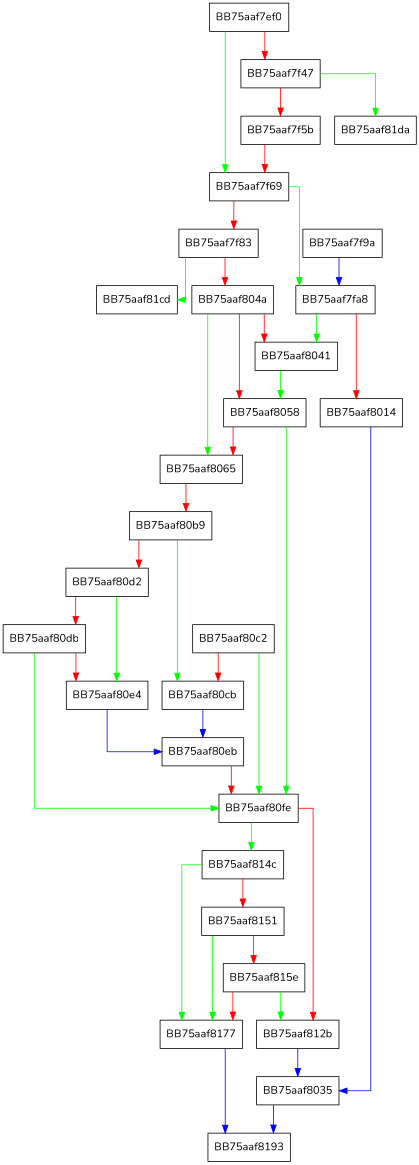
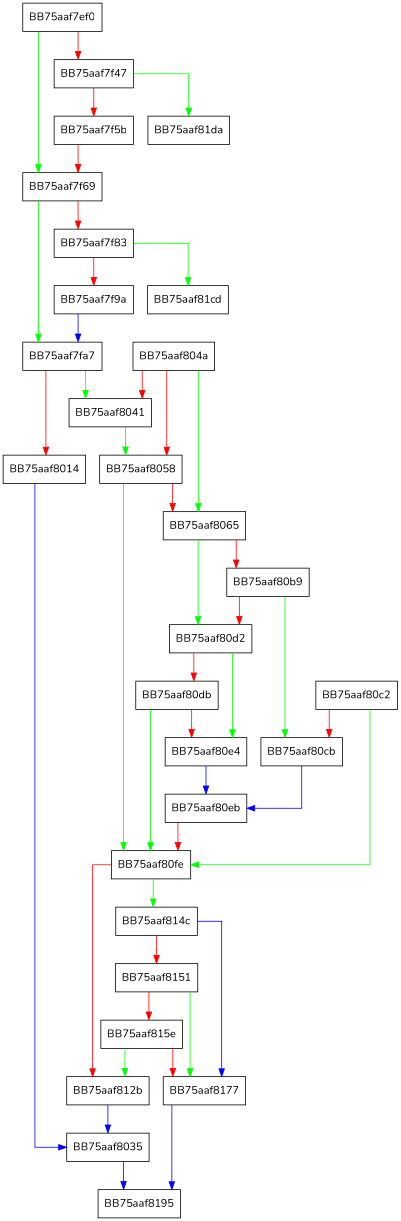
  digraph {
    fontname=Nunito
    splines=ortho
    node [fontname=Nunito shape=box]
    edge [color=red fontname=Nunito]
    BB75aaf7ef0
    BB75aaf7f69
    BB75aaf7f47
-   BB75aaf7fa8
+   BB75aaf7fa8 [label=BB75aaf7fa7]
    BB75aaf7f83
    BB75aaf81da
    BB75aaf7f5b
    BB75aaf8041
    BB75aaf8014
    BB75aaf81cd
    BB75aaf7f9a
    BB75aaf8058
    BB75aaf8035
    BB75aaf8065
    BB75aaf80fe
    BB75aaf804a
-   BB75aaf8195 [label=BB75aaf8193]
+   BB75aaf8195
    BB75aaf80d2
    BB75aaf80b9
    BB75aaf814c
    BB75aaf812b
    BB75aaf80e4
    BB75aaf80db
    BB75aaf80cb
    BB75aaf8177
    BB75aaf8151
    BB75aaf80eb
    BB75aaf80c2
    BB75aaf815e
    BB75aaf7ef0 -> BB75aaf7f69 [color=green]
    BB75aaf7ef0 -> BB75aaf7f47
    BB75aaf7f69 -> BB75aaf7fa8 [color=green]
    BB75aaf7f69 -> BB75aaf7f83
    BB75aaf7f47 -> BB75aaf81da [color=green]
    BB75aaf7f47 -> BB75aaf7f5b
    BB75aaf7fa8 -> BB75aaf8041 [color=green]
    BB75aaf7fa8 -> BB75aaf8014
    BB75aaf7f83 -> BB75aaf81cd [color=green]
-   BB75aaf7f83 -> BB75aaf804a
+   BB75aaf7f83 -> BB75aaf7f9a
    BB75aaf7f5b -> BB75aaf7f69
    BB75aaf8041 -> BB75aaf8058 [color=green]
    BB75aaf8014 -> BB75aaf8035 [color=blue]
    BB75aaf7f9a -> BB75aaf7fa8 [color=blue]
    BB75aaf8058 -> BB75aaf8065
    BB75aaf8058 -> BB75aaf80fe [color=green]
    BB75aaf8035 -> BB75aaf8195 [color=blue]
+   BB75aaf8065 -> BB75aaf80d2 [color=green]
    BB75aaf8065 -> BB75aaf80b9
    BB75aaf80fe -> BB75aaf814c [color=green]
    BB75aaf80fe -> BB75aaf812b
    BB75aaf804a -> BB75aaf8041
    BB75aaf804a -> BB75aaf8058
    BB75aaf804a -> BB75aaf8065 [color=green]
    BB75aaf80d2 -> BB75aaf80e4 [color=green]
    BB75aaf80d2 -> BB75aaf80db
    BB75aaf80b9 -> BB75aaf80d2
    BB75aaf80b9 -> BB75aaf80cb [color=green]
-   BB75aaf814c -> BB75aaf8177 [color=green]
+   BB75aaf814c -> BB75aaf8177 [color=blue]
    BB75aaf814c -> BB75aaf8151
    BB75aaf812b -> BB75aaf8035 [color=blue]
    BB75aaf80e4 -> BB75aaf80eb [color=blue]
    BB75aaf80db -> BB75aaf80fe [color=green]
    BB75aaf80db -> BB75aaf80e4
    BB75aaf80cb -> BB75aaf80eb [color=blue]
    BB75aaf8177 -> BB75aaf8195 [color=blue]
    BB75aaf8151 -> BB75aaf8177 [color=green]
    BB75aaf8151 -> BB75aaf815e
    BB75aaf80eb -> BB75aaf80fe
    BB75aaf80c2 -> BB75aaf80fe [color=green]
    BB75aaf80c2 -> BB75aaf80cb
    BB75aaf815e -> BB75aaf812b [color=green]
    BB75aaf815e -> BB75aaf8177
  }
